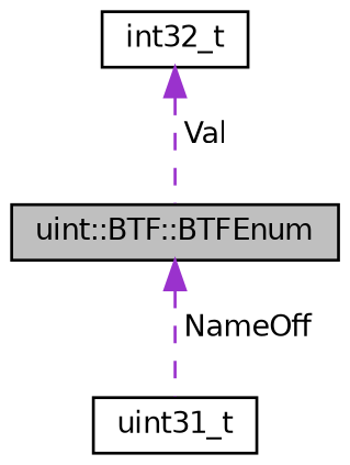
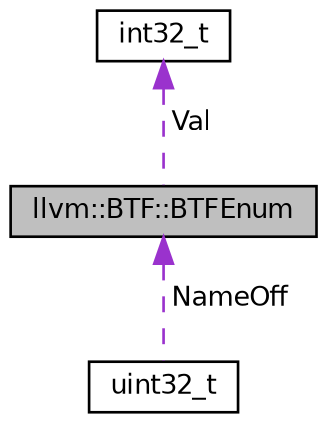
  digraph {
    node [color=black fontname=Helvetica fontsize=10 shape=box]
    edge [color=darkorchid3 dir=back fontname=Helvetica fontsize=10 labelfontname=Helvetica labelfontsize=10 style=dashed]
-   n1 [fillcolor=grey75 fontcolor=black height=0.2 label="uint::BTF::BTFEnum" style=filled width=0.4]
-   n2 [height=0.2 label=uint31_t width=0.4]
+   n1 [fillcolor=grey75 fontcolor=black height=0.2 label="llvm::BTF::BTFEnum" style=filled width=0.4]
+   n2 [height=0.2 label=uint32_t width=0.4]
    n3 [height=0.2 label=int32_t width=0.4]
    n1 -> n2 [label=" NameOff"]
    n3 -> n1 [label=" Val"]
  }
